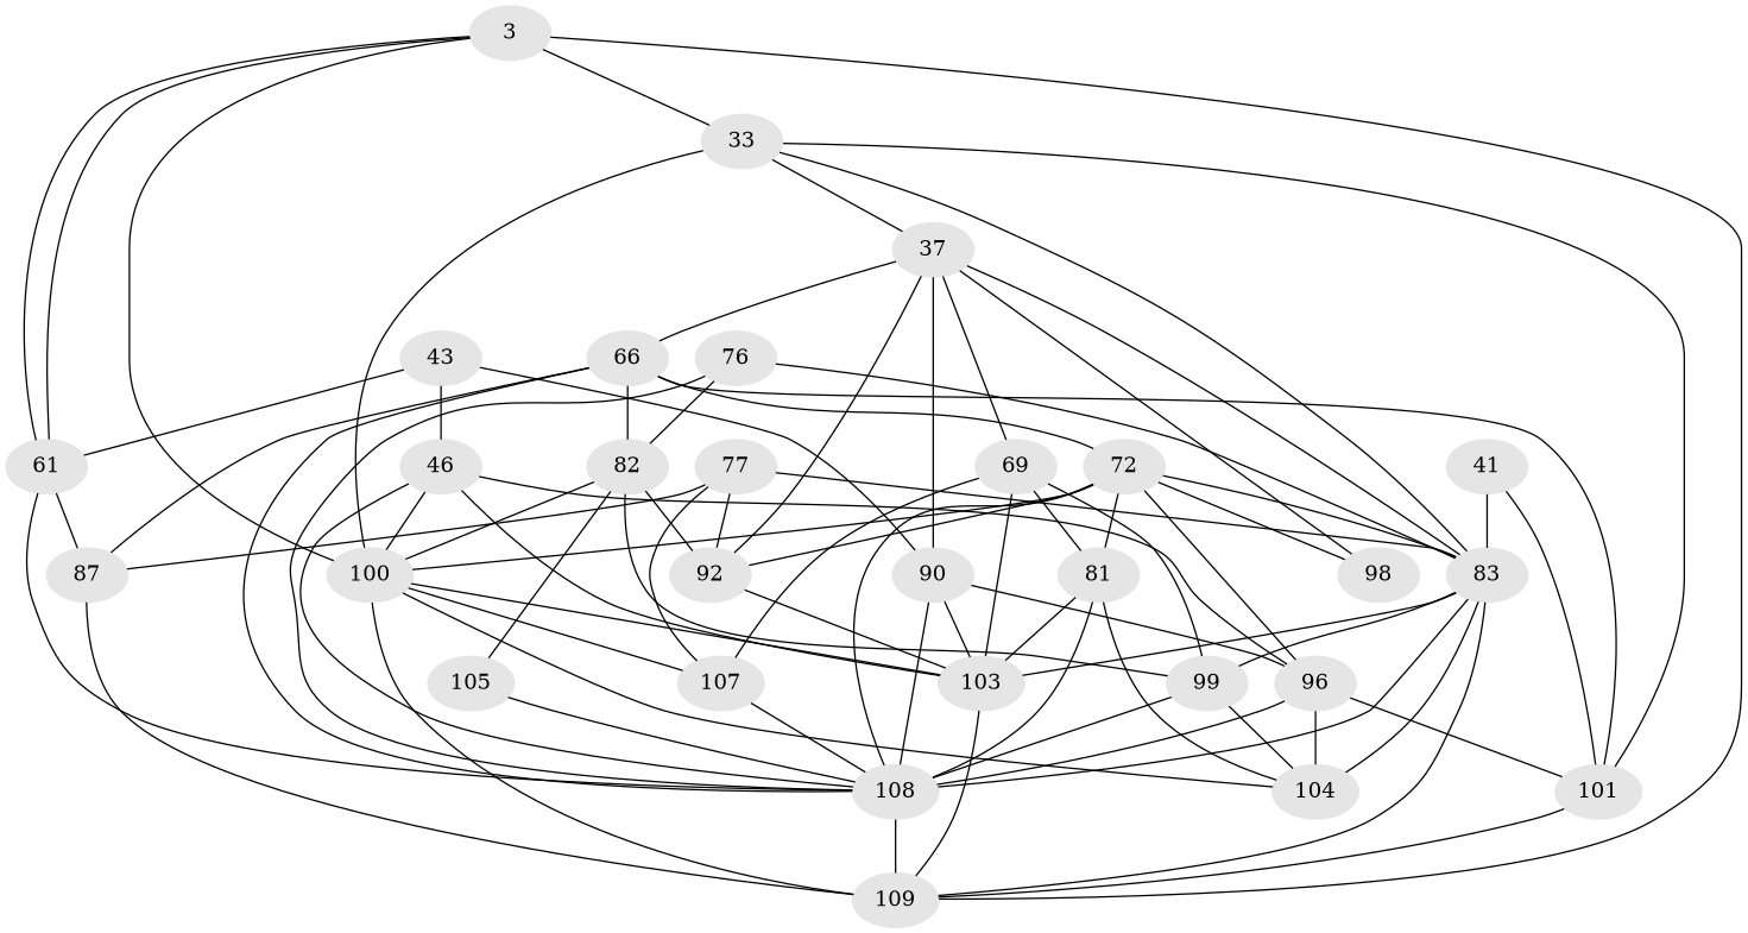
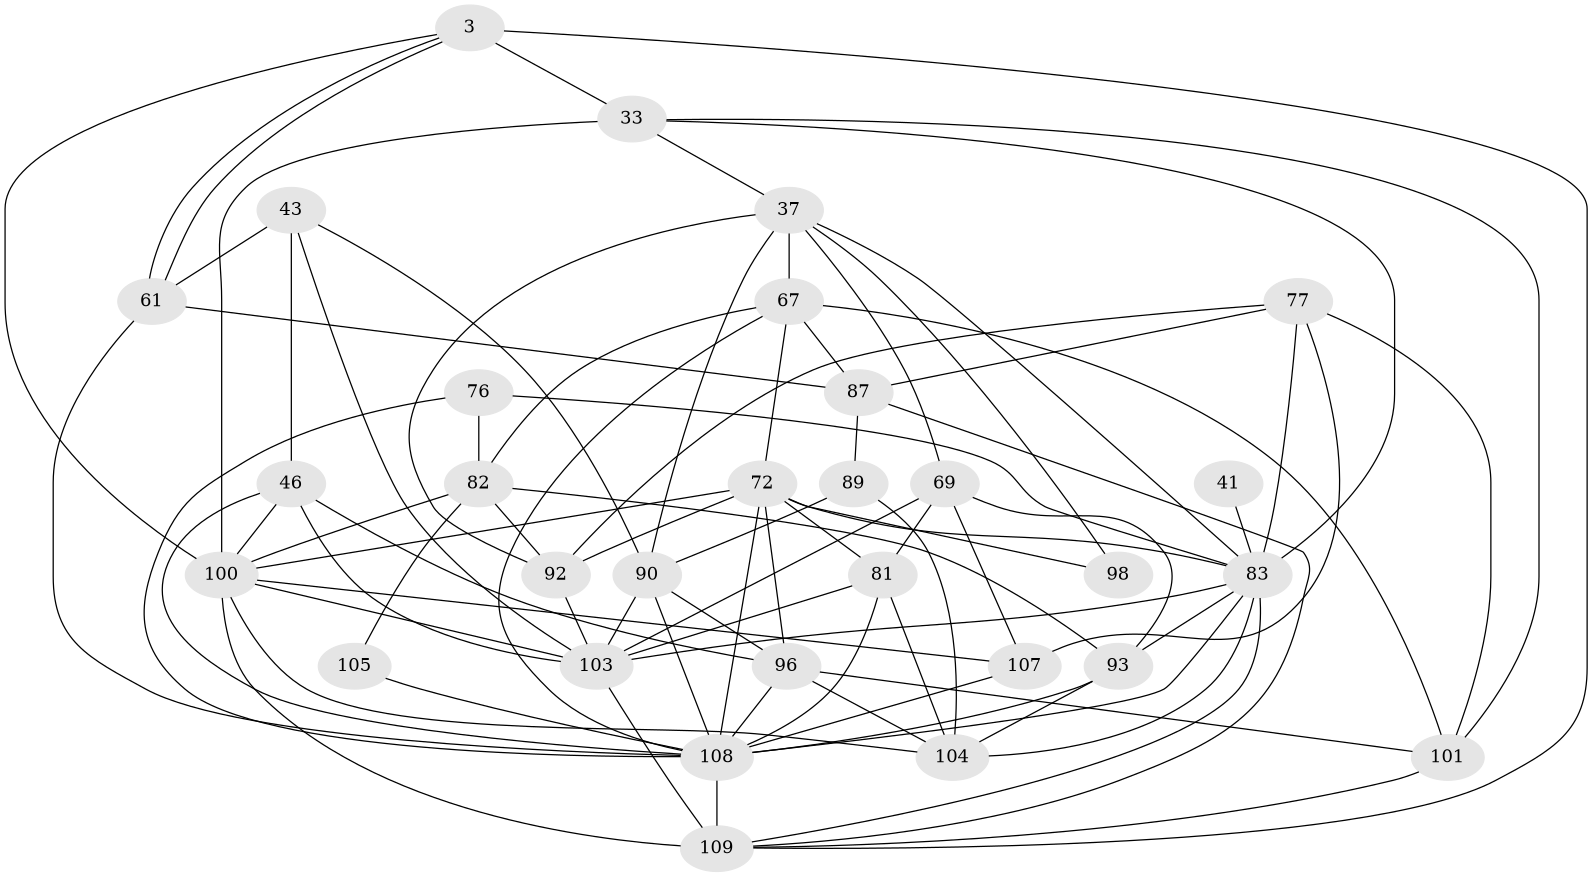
  graph {
    node [color=gray90 style=filled]
    33 [super="+6"]
    100 [super="+15+70"]
    37 [super="+11"]
    83 [super="+1+73+80"]
    101 [super="+8+95+19"]
    3
    61 [super="+52"]
    109 [super="+102+97"]
    108 [super="+38+106+85"]
    87 [super="+75+50+74"]
    103 [super="+27+86"]
    107
    104 [super="+84+94"]
-   67 [super="+28" label=66]
+   67 [super="+28"]
    69 [super="+62"]
    90 [super="+71+88"]
    n17 [label=92 super="+91"]
    98
-   99 [super="+58+59"]
+   99 [super="+58+59" label=93]
    72 [super="+20"]
    82 [super="+30+78"]
    81 [super="+60"]
    96 [super="+65"]
    41
    43 [super="+25"]
    46 [super="+9"]
+   89 [super="+57"]
    105
    76
    77
    33 -- 100
    33 -- 37
    33 -- 83
    33 -- 101
    100 -- 109 [weight=2]
    100 -- 103
    100 -- 107
    100 -- 104 [weight=2]
    37 -- 83
    37 -- 67 [weight=2]
    37 -- 69
    37 -- 90 [weight=2]
    37 -- n17
    37 -- 98
    83 -- 109
    83 -- 108 [weight=3]
    83 -- 103 [weight=3]
    83 -- 104 [weight=3]
    83 -- 99 [weight=3]
    101 -- 109
    3 -- 33 [weight=2]
    3 -- 100
    3 -- 61 [weight=2]
    3 -- 61
    3 -- 109 [weight=2]
    61 -- 108 [weight=2]
    61 -- 87
    108 -- 109 [weight=8]
    87 -- 109
+   87 -- 89
    103 -- 109
    107 -- 108
    67 -- 101
    67 -- 108
    67 -- 87 [weight=2]
    67 -- 72 [weight=2]
    67 -- 82 [weight=2]
    69 -- 103 [weight=2]
    69 -- 107
    69 -- 99
    69 -- 81 [weight=2]
    90 -- 108 [weight=4]
    90 -- 103
    90 -- 96
    n17 -- 103
    99 -- 108
    99 -- 104
    72 -- 100
    72 -- 83 [weight=2]
    72 -- 108
    72 -- n17
    72 -- 98
    72 -- 81 [weight=2]
    72 -- 96 [weight=2]
    82 -- 100 [weight=2]
    82 -- n17
    82 -- 99 [weight=2]
    82 -- 105
    81 -- 108 [weight=2]
    81 -- 103
    81 -- 104
    96 -- 101
    96 -- 108 [weight=2]
    96 -- 104 [weight=2]
    41 -- 83 [weight=3]
    43 -- 61
+   43 -- 103
    43 -- 90
    43 -- 46 [weight=2]
    46 -- 100
    46 -- 108 [weight=2]
    46 -- 103
    46 -- 96
+   89 -- 104 [weight=2]
+   89 -- 90 [weight=2]
    105 -- 108
    76 -- 83 [weight=2]
    76 -- 108
    76 -- 82
    77 -- 83 [weight=2]
-   41 -- 101
+   77 -- 101
    77 -- 87
    77 -- 107
    77 -- n17
  }
